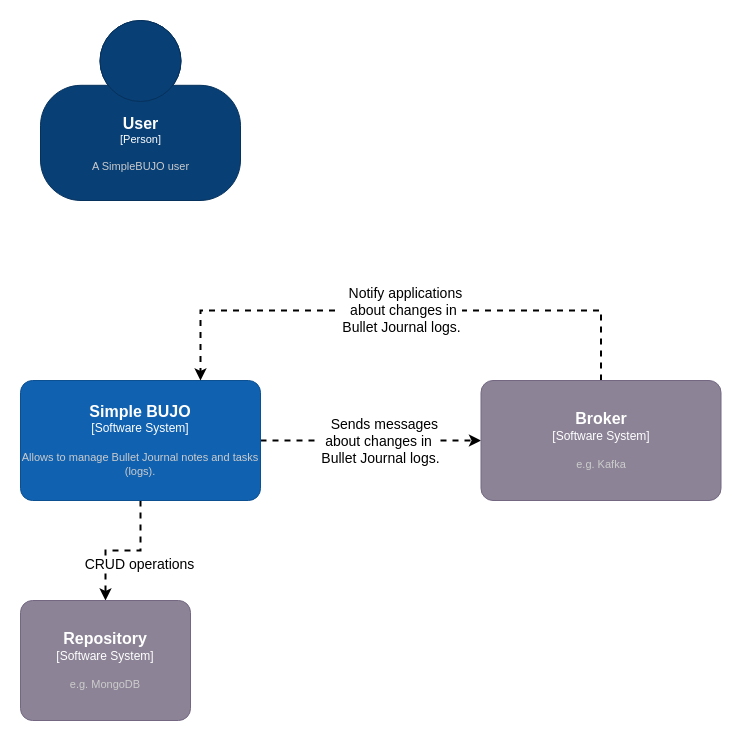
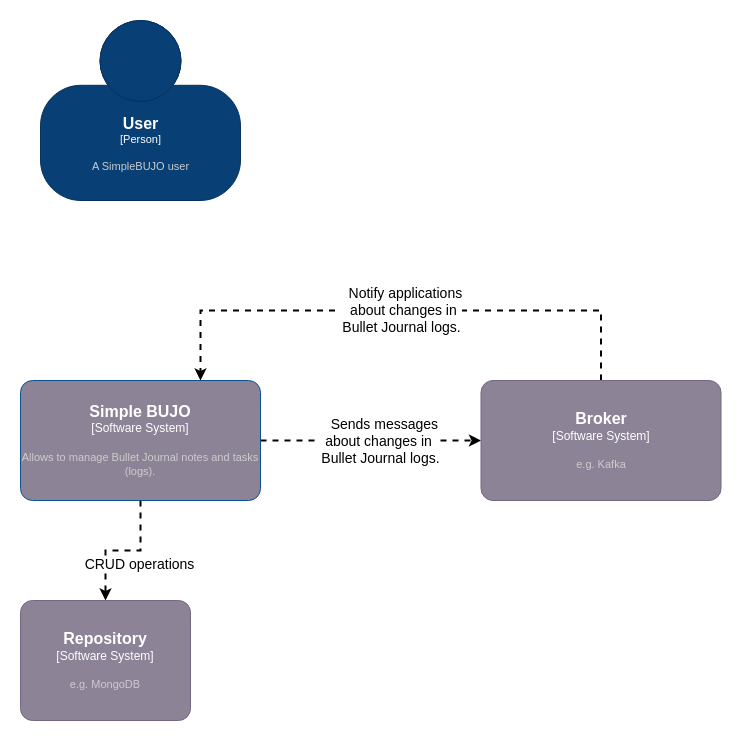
  <mxCell id="0" />
  <mxCell id="1" parent="0" />
  <mxCell id="2" value="&lt;font style=&quot;font-size: 16px&quot;&gt;&lt;b&gt;User&lt;/b&gt;&lt;/font&gt;&lt;div&gt;[Person]&lt;/div&gt;&lt;br&gt;&lt;div&gt;&lt;font style=&quot;font-size: 11px&quot;&gt;&lt;font color=&quot;#cccccc&quot;&gt;A SimpleBUJO user&lt;/font&gt;&lt;/div&gt;" style="html=1;fontSize=11;dashed=0;whitespace=wrap;fillColor=#083F75;strokeColor=#06315C;fontColor=#ffffff;shape=mxgraph.c4.person2;align=center;metaEdit=1;points=[[0.5,0,0],[1,0.5,0],[1,0.75,0],[0.75,1,0],[0.5,1,0],[0.25,1,0],[0,0.75,0],[0,0.5,0]];resizable=0;" vertex="1" parent="1"><mxGeometry x="40" y="20" width="200" height="180" as="geometry" /></mxCell>
  <mxCell id="3" style="edgeStyle=orthogonalEdgeStyle;rounded=0;orthogonalLoop=1;jettySize=auto;html=1;entryX=0.5;entryY=0;entryDx=0;entryDy=0;entryPerimeter=0;dashed=1;strokeWidth=2;" edge="1" parent="1" source="7" target="10"><mxGeometry relative="1" as="geometry"><mxPoint x="140" y="560" as="targetPoint" /></mxGeometry></mxCell>
  <mxCell id="4" value="CRUD operations" style="edgeLabel;html=1;align=center;verticalAlign=middle;resizable=0;points=[];fontSize=14;" vertex="1" connectable="0" parent="3"><mxGeometry x="-0.241" y="1" relative="1" as="geometry"><mxPoint x="-1" y="12" as="offset" /></mxGeometry></mxCell>
  <mxCell id="5" style="edgeStyle=orthogonalEdgeStyle;rounded=0;orthogonalLoop=1;jettySize=auto;html=1;entryX=0;entryY=0.5;entryDx=0;entryDy=0;entryPerimeter=0;dashed=1;strokeWidth=2;" edge="1" parent="1" source="7" target="9"><mxGeometry relative="1" as="geometry" /></mxCell>
  <mxCell id="6" value="&amp;nbsp; &amp;nbsp;Sends messages&lt;br&gt;about changes in&lt;br&gt;&amp;nbsp;Bullet Journal logs." style="edgeLabel;html=1;align=center;verticalAlign=middle;resizable=0;points=[];fontSize=14;" vertex="1" connectable="0" parent="5"><mxGeometry x="-0.306" y="-1" relative="1" as="geometry"><mxPoint x="40" y="-1" as="offset" /></mxGeometry></mxCell>
- <mxCell id="7" value="&lt;font style=&quot;font-size: 16px&quot;&gt;&lt;b&gt;Simple BUJO&lt;/b&gt;&lt;/font&gt;&lt;div&gt;[Software System]&lt;/div&gt;&lt;br&gt;&lt;div&gt;&lt;font style=&quot;font-size: 11px&quot;&gt;&lt;font color=&quot;#cccccc&quot;&gt;Allows to manage Bullet Journal notes and tasks (logs).&lt;/font&gt;&lt;/div&gt;" style="rounded=1;whiteSpace=wrap;html=1;labelBackgroundColor=none;fillColor=#1061B0;fontColor=#ffffff;align=center;arcSize=10;strokeColor=#0D5091;metaEdit=1;resizable=0;points=[[0.25,0,0],[0.5,0,0],[0.75,0,0],[1,0.25,0],[1,0.5,0],[1,0.75,0],[0.75,1,0],[0.5,1,0],[0.25,1,0],[0,0.75,0],[0,0.5,0],[0,0.25,0]];" vertex="1" parent="1"><mxGeometry x="20" y="380" width="240" height="120" as="geometry" /></mxCell>
+ <mxCell id="7" value="&lt;font style=&quot;font-size: 16px&quot;&gt;&lt;b&gt;Simple BUJO&lt;/b&gt;&lt;/font&gt;&lt;div&gt;[Software System]&lt;/div&gt;&lt;br&gt;&lt;div&gt;&lt;font style=&quot;font-size: 11px&quot;&gt;&lt;font color=&quot;#cccccc&quot;&gt;Allows to manage Bullet Journal notes and tasks (logs).&lt;/font&gt;&lt;/div&gt;" style="rounded=1;whiteSpace=wrap;html=1;labelBackgroundColor=none;fillColor=#8c8496;fontColor=#ffffff;align=center;arcSize=10;strokeColor=#0D5091;metaEdit=1;resizable=0;points=[[0.25,0,0],[0.5,0,0],[0.75,0,0],[1,0.25,0],[1,0.5,0],[1,0.75,0],[0.75,1,0],[0.5,1,0],[0.25,1,0],[0,0.75,0],[0,0.5,0],[0,0.25,0]];" vertex="1" parent="1"><mxGeometry x="20" y="380" width="240" height="120" as="geometry" /></mxCell>
  <mxCell id="8" value="&amp;nbsp; Notify applications&lt;br&gt;&amp;nbsp;about changes in &lt;br&gt;Bullet Journal logs." style="edgeStyle=orthogonalEdgeStyle;rounded=0;orthogonalLoop=1;jettySize=auto;html=1;entryX=0.75;entryY=0;entryDx=0;entryDy=0;entryPerimeter=0;dashed=1;fontSize=14;strokeWidth=2;exitX=0.5;exitY=0;exitDx=0;exitDy=0;exitPerimeter=0;" edge="1" parent="1" source="9" target="7"><mxGeometry relative="1" as="geometry"><Array as="points"><mxPoint x="601" y="310" /><mxPoint x="200" y="310" /></Array></mxGeometry></mxCell>
  <mxCell id="9" value="&lt;font style=&quot;font-size: 16px&quot;&gt;&lt;b&gt;Broker&lt;/b&gt;&lt;/font&gt;&lt;div&gt;[Software System]&lt;/div&gt;&lt;br&gt;&lt;div&gt;&lt;font style=&quot;font-size: 11px&quot;&gt;&lt;font color=&quot;#cccccc&quot;&gt;e.g. Kafka&lt;/font&gt;&lt;/div&gt;" style="rounded=1;whiteSpace=wrap;html=1;labelBackgroundColor=none;fillColor=#8C8496;fontColor=#ffffff;align=center;arcSize=10;strokeColor=#736782;metaEdit=1;resizable=0;points=[[0.25,0,0],[0.5,0,0],[0.75,0,0],[1,0.25,0],[1,0.5,0],[1,0.75,0],[0.75,1,0],[0.5,1,0],[0.25,1,0],[0,0.75,0],[0,0.5,0],[0,0.25,0]];" vertex="1" parent="1"><mxGeometry x="480.5" y="380" width="240" height="120" as="geometry" /></mxCell>
  <mxCell id="10" value="&lt;font style=&quot;font-size: 16px&quot;&gt;&lt;b&gt;Repository&lt;/b&gt;&lt;/font&gt;&lt;div&gt;[Software System]&lt;/div&gt;&lt;br&gt;&lt;div&gt;&lt;font style=&quot;font-size: 11px&quot;&gt;&lt;font color=&quot;#cccccc&quot;&gt;e.g. MongoDB&lt;/font&gt;&lt;/div&gt;" style="rounded=1;whiteSpace=wrap;html=1;labelBackgroundColor=none;fillColor=#8C8496;fontColor=#ffffff;align=center;arcSize=10;strokeColor=#736782;metaEdit=1;resizable=0;points=[[0.25,0,0],[0.5,0,0],[0.75,0,0],[1,0.25,0],[1,0.5,0],[1,0.75,0],[0.75,1,0],[0.5,1,0],[0.25,1,0],[0,0.75,0],[0,0.5,0],[0,0.25,0]];" vertex="1" parent="1"><mxGeometry x="20" y="600" width="170" height="120" as="geometry" /></mxCell>
